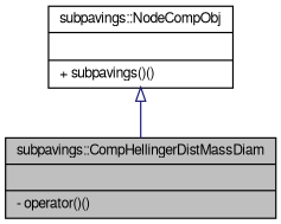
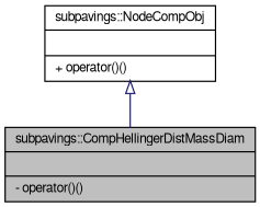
  digraph {
    node [color=black fontname=FreeSans fontsize=10 shape=record style=filled]
    n1 [fillcolor=grey75 fontcolor=black height=0.2 label="{subpavings::CompHellingerDistMassDiam\n||- operator()()\l}" width=0.4]
-   n2 [fillcolor=white height=0.2 label="{subpavings::NodeCompObj\n||+ subpavings()()\l}" width=0.4]
+   n2 [fillcolor=white height=0.2 label="{subpavings::NodeCompObj\n||+ operator()()\l}" width=0.4]
    n2 -> n1 [arrowtail=onormal color=midnightblue dir=back fontname=FreeSans fontsize=10 labelfontname=FreeSans labelfontsize=10 style=solid]
  }
